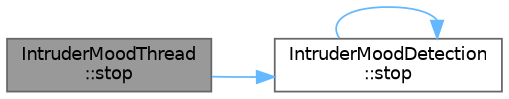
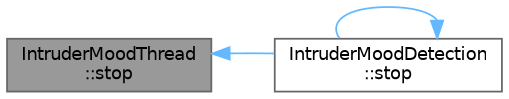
  digraph {
    rankdir=LR
    node [fontname=Helvetica fontsize=10 shape=box style=filled]
    edge [color=steelblue1 fontname=Helvetica fontsize=10 labelfontname=Helvetica labelfontsize=10 style=solid]
    n1 [color=gray40 fillcolor=grey60 fontcolor=black height=0.2 label="IntruderMoodThread\l::stop" width=0.4]
    n2 [color=grey40 fillcolor=white height=0.2 label="IntruderMoodDetection\l::stop" width=0.4]
-   n1 -> n2
+   n2 -> n1
    n2 -> n2
  }
